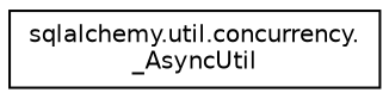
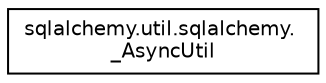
  digraph {
    rankdir=LR
    fontname="DejaVu Sans"
-   n1 [color=black fillcolor=white fontname="DejaVu Sans" fontsize=10 height=0.2 label="sqlalchemy.util.concurrency.\l_AsyncUtil" shape=record style=filled width=0.4]
+   n1 [color=black fillcolor=white fontname="DejaVu Sans" fontsize=10 height=0.2 label="sqlalchemy.util.sqlalchemy.\l_AsyncUtil" shape=record style=filled width=0.4]
  }
